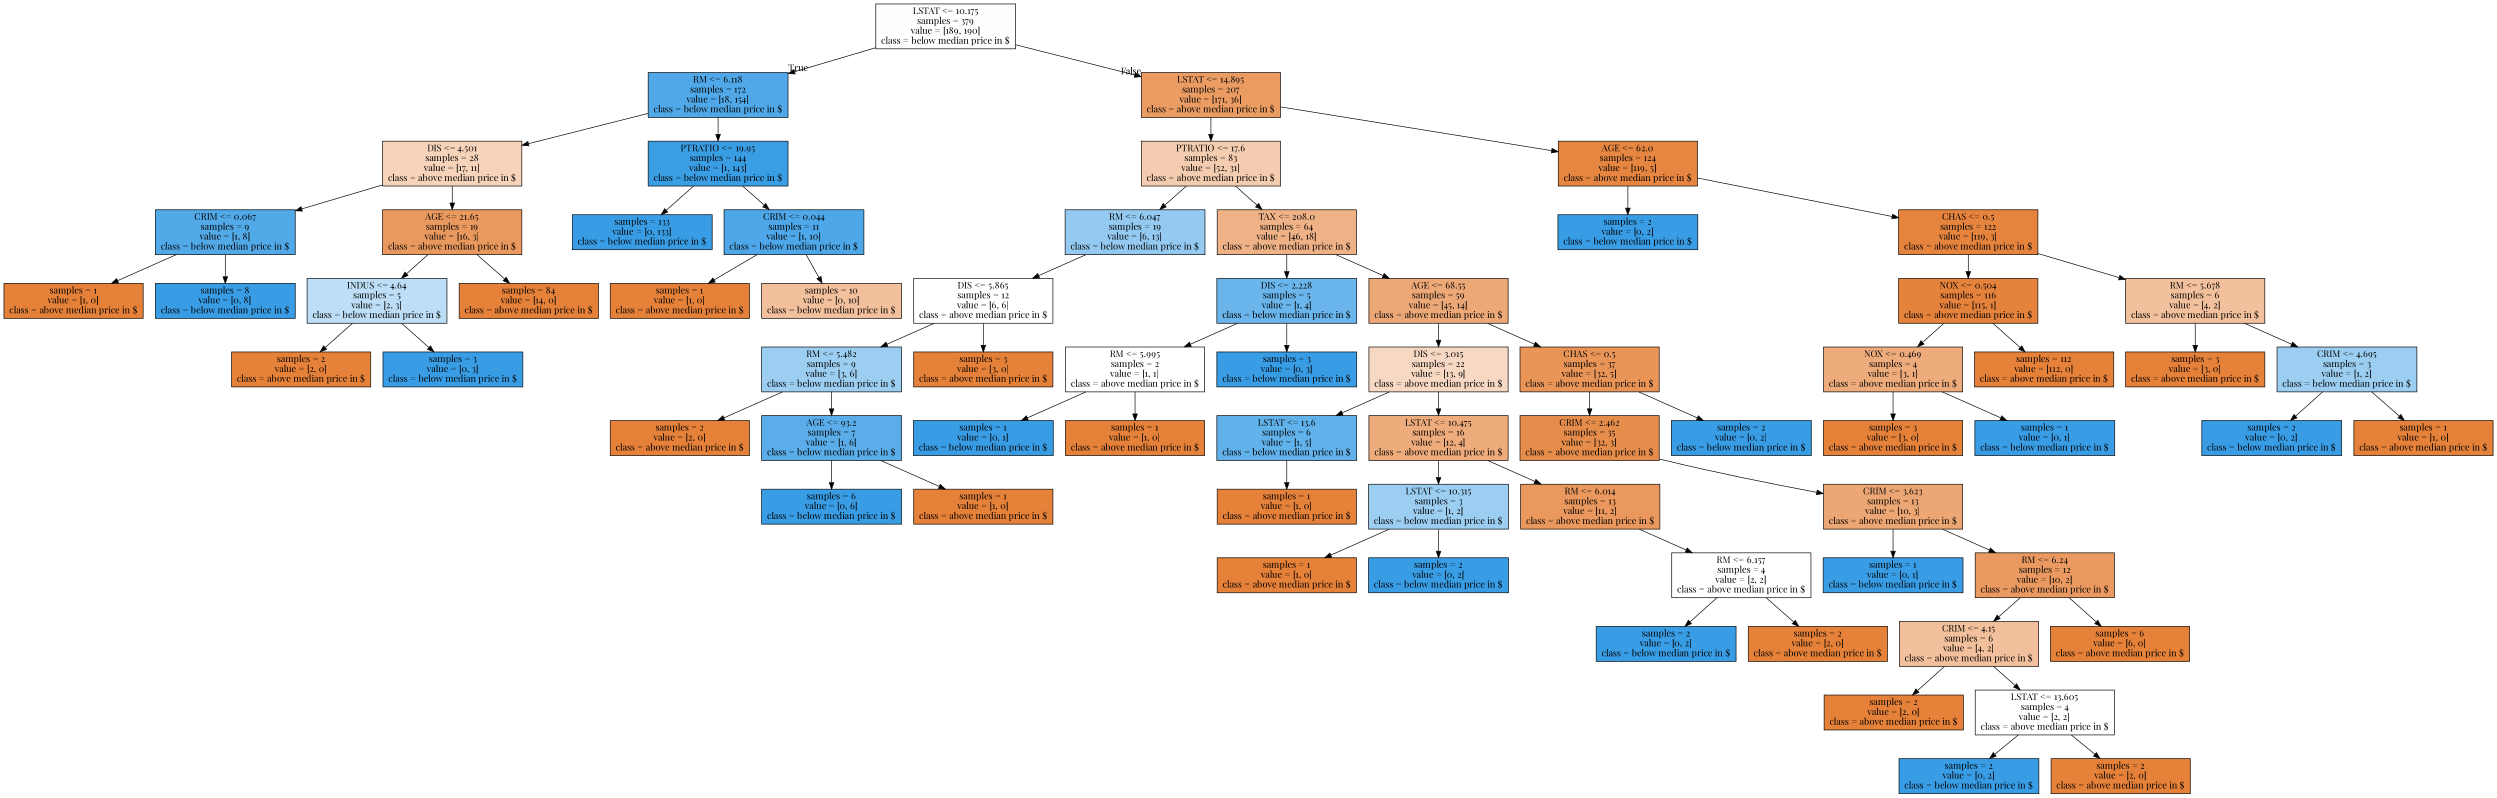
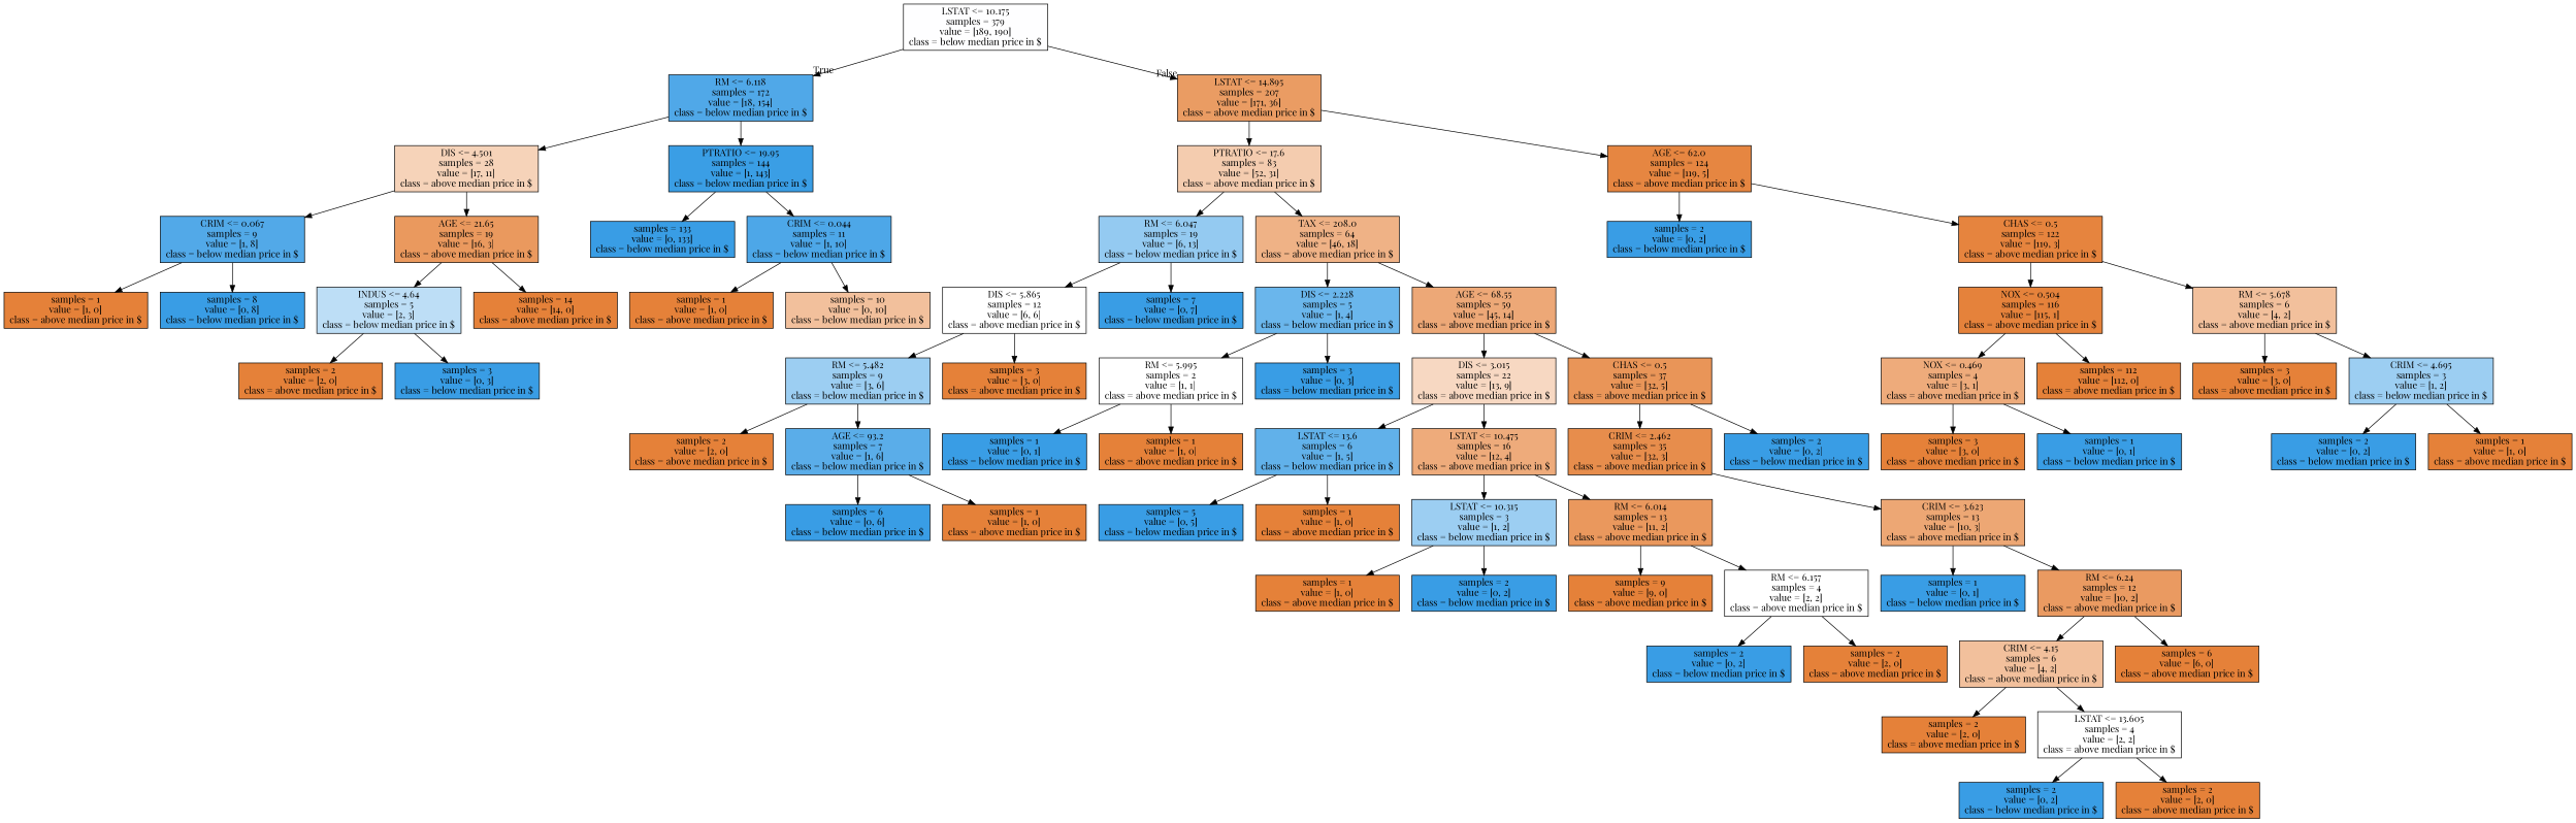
  digraph {
    fontname="Playfair Display"
    node [color=black fillcolor="#e58139" fontname="Playfair Display" shape=box style=filled]
    edge [fontname="Playfair Display"]
    n1 [fillcolor="#fefeff" label="LSTAT <= 10.175\nsamples = 379\nvalue = [189, 190]\nclass = below median price in $"]
    n2 [fillcolor="#50a8e8" label="RM <= 6.118\nsamples = 172\nvalue = [18, 154]\nclass = below median price in $"]
    n3 [fillcolor="#ea9c63" label="LSTAT <= 14.895\nsamples = 207\nvalue = [171, 36]\nclass = above median price in $"]
    n4 [fillcolor="#f6d3b9" label="DIS <= 4.501\nsamples = 28\nvalue = [17, 11]\nclass = above median price in $"]
    n5 [fillcolor="#3a9ee5" label="PTRATIO <= 19.95\nsamples = 144\nvalue = [1, 143]\nclass = below median price in $"]
    n6 [fillcolor="#f4ccaf" label="PTRATIO <= 17.6\nsamples = 83\nvalue = [52, 31]\nclass = above median price in $"]
    n7 [fillcolor="#e68641" label="AGE <= 62.0\nsamples = 124\nvalue = [119, 5]\nclass = above median price in $"]
    n8 [fillcolor="#52a9e8" label="CRIM <= 0.067\nsamples = 9\nvalue = [1, 8]\nclass = below median price in $"]
    n9 [fillcolor="#ea995e" label="AGE <= 21.65\nsamples = 19\nvalue = [16, 3]\nclass = above median price in $"]
    n10 [fillcolor="#399de5" label="samples = 133\nvalue = [0, 133]\nclass = below median price in $"]
    n11 [fillcolor="#4da7e8" label="CRIM <= 0.044\nsamples = 11\nvalue = [1, 10]\nclass = below median price in $"]
    n12 [label="samples = 1\nvalue = [1, 0]\nclass = above median price in $"]
    n13 [fillcolor="#399de5" label="samples = 8\nvalue = [0, 8]\nclass = below median price in $"]
    n14 [fillcolor="#bddef6" label="INDUS <= 4.64\nsamples = 5\nvalue = [2, 3]\nclass = below median price in $"]
-   n15 [label="samples = 84\nvalue = [14, 0]\nclass = above median price in $"]
+   n15 [label="samples = 14\nvalue = [14, 0]\nclass = above median price in $"]
    n16 [label="samples = 2\nvalue = [2, 0]\nclass = above median price in $"]
    n17 [fillcolor="#399de5" label="samples = 3\nvalue = [0, 3]\nclass = below median price in $"]
    n18 [label="samples = 1\nvalue = [1, 0]\nclass = above median price in $"]
    n19 [fillcolor="#f2c09c" label="samples = 10\nvalue = [0, 10]\nclass = below median price in $"]
    n20 [fillcolor="#94caf1" label="RM <= 6.047\nsamples = 19\nvalue = [6, 13]\nclass = below median price in $"]
    n21 [fillcolor="#efb286" label="TAX <= 208.0\nsamples = 64\nvalue = [46, 18]\nclass = above median price in $"]
    n22 [fillcolor="#399de5" label="samples = 2\nvalue = [0, 2]\nclass = below median price in $"]
    n23 [fillcolor="#e6843e" label="CHAS <= 0.5\nsamples = 122\nvalue = [119, 3]\nclass = above median price in $"]
    n24 [fillcolor="#ffffff" label="DIS <= 5.865\nsamples = 12\nvalue = [6, 6]\nclass = above median price in $"]
+   n25 [fillcolor="#399de5" label="samples = 7\nvalue = [0, 7]\nclass = below median price in $"]
    n26 [fillcolor="#6ab6ec" label="DIS <= 2.228\nsamples = 5\nvalue = [1, 4]\nclass = below median price in $"]
    n27 [fillcolor="#eda877" label="AGE <= 68.55\nsamples = 59\nvalue = [45, 14]\nclass = above median price in $"]
    n28 [fillcolor="#9ccef2" label="RM <= 5.482\nsamples = 9\nvalue = [3, 6]\nclass = below median price in $"]
    n29 [label="samples = 3\nvalue = [3, 0]\nclass = above median price in $"]
    n30 [label="samples = 2\nvalue = [2, 0]\nclass = above median price in $"]
    n31 [fillcolor="#5aade9" label="AGE <= 93.2\nsamples = 7\nvalue = [1, 6]\nclass = below median price in $"]
    n32 [fillcolor="#399de5" label="samples = 6\nvalue = [0, 6]\nclass = below median price in $"]
    n33 [label="samples = 1\nvalue = [1, 0]\nclass = above median price in $"]
    n34 [fillcolor="#ffffff" label="RM <= 5.995\nsamples = 2\nvalue = [1, 1]\nclass = above median price in $"]
    n35 [fillcolor="#399de5" label="samples = 3\nvalue = [0, 3]\nclass = below median price in $"]
    n36 [fillcolor="#f7d8c2" label="DIS <= 3.015\nsamples = 22\nvalue = [13, 9]\nclass = above median price in $"]
    n37 [fillcolor="#e99558" label="CHAS <= 0.5\nsamples = 37\nvalue = [32, 5]\nclass = above median price in $"]
    n38 [fillcolor="#399de5" label="samples = 1\nvalue = [0, 1]\nclass = below median price in $"]
    n39 [label="samples = 1\nvalue = [1, 0]\nclass = above median price in $"]
    n40 [fillcolor="#61b1ea" label="LSTAT <= 13.6\nsamples = 6\nvalue = [1, 5]\nclass = below median price in $"]
    n41 [fillcolor="#eeab7b" label="LSTAT <= 10.475\nsamples = 16\nvalue = [12, 4]\nclass = above median price in $"]
    n42 [fillcolor="#e78d4c" label="CRIM <= 2.462\nsamples = 35\nvalue = [32, 3]\nclass = above median price in $"]
    n43 [fillcolor="#399de5" label="samples = 2\nvalue = [0, 2]\nclass = below median price in $"]
+   n44 [fillcolor="#399de5" label="samples = 5\nvalue = [0, 5]\nclass = below median price in $"]
    n45 [label="samples = 1\nvalue = [1, 0]\nclass = above median price in $"]
    n46 [fillcolor="#9ccef2" label="LSTAT <= 10.315\nsamples = 3\nvalue = [1, 2]\nclass = below median price in $"]
    n47 [fillcolor="#ea985d" label="RM <= 6.014\nsamples = 13\nvalue = [11, 2]\nclass = above median price in $"]
    n48 [label="samples = 1\nvalue = [1, 0]\nclass = above median price in $"]
    n49 [fillcolor="#399de5" label="samples = 2\nvalue = [0, 2]\nclass = below median price in $"]
+   n50 [label="samples = 9\nvalue = [9, 0]\nclass = above median price in $"]
    n51 [fillcolor="#ffffff" label="RM <= 6.157\nsamples = 4\nvalue = [2, 2]\nclass = above median price in $"]
    n52 [fillcolor="#399de5" label="samples = 2\nvalue = [0, 2]\nclass = below median price in $"]
    n53 [label="samples = 2\nvalue = [2, 0]\nclass = above median price in $"]
    n54 [fillcolor="#eda774" label="CRIM <= 3.623\nsamples = 13\nvalue = [10, 3]\nclass = above median price in $"]
    n55 [fillcolor="#399de5" label="samples = 1\nvalue = [0, 1]\nclass = below median price in $"]
    n56 [fillcolor="#ea9a61" label="RM <= 6.24\nsamples = 12\nvalue = [10, 2]\nclass = above median price in $"]
    n57 [fillcolor="#f2c09c" label="CRIM <= 4.15\nsamples = 6\nvalue = [4, 2]\nclass = above median price in $"]
    n58 [label="samples = 6\nvalue = [6, 0]\nclass = above median price in $"]
    n59 [label="samples = 2\nvalue = [2, 0]\nclass = above median price in $"]
    n60 [fillcolor="#ffffff" label="LSTAT <= 13.605\nsamples = 4\nvalue = [2, 2]\nclass = above median price in $"]
    n61 [fillcolor="#399de5" label="samples = 2\nvalue = [0, 2]\nclass = below median price in $"]
    n62 [label="samples = 2\nvalue = [2, 0]\nclass = above median price in $"]
    n63 [fillcolor="#e5823b" label="NOX <= 0.504\nsamples = 116\nvalue = [115, 1]\nclass = above median price in $"]
    n64 [fillcolor="#f2c09c" label="RM <= 5.678\nsamples = 6\nvalue = [4, 2]\nclass = above median price in $"]
    n65 [fillcolor="#eeab7b" label="NOX <= 0.469\nsamples = 4\nvalue = [3, 1]\nclass = above median price in $"]
    n66 [label="samples = 112\nvalue = [112, 0]\nclass = above median price in $"]
    n67 [label="samples = 3\nvalue = [3, 0]\nclass = above median price in $"]
    n68 [fillcolor="#9ccef2" label="CRIM <= 4.695\nsamples = 3\nvalue = [1, 2]\nclass = below median price in $"]
    n69 [label="samples = 3\nvalue = [3, 0]\nclass = above median price in $"]
    n70 [fillcolor="#399de5" label="samples = 1\nvalue = [0, 1]\nclass = below median price in $"]
    n71 [fillcolor="#399de5" label="samples = 2\nvalue = [0, 2]\nclass = below median price in $"]
    n72 [label="samples = 1\nvalue = [1, 0]\nclass = above median price in $"]
    n1 -> n2 [headlabel=True labelangle=45 labeldistance=2.5]
    n1 -> n3 [headlabel=False labelangle=-45 labeldistance=2.5]
    n2 -> n4
    n2 -> n5
    n3 -> n6
    n3 -> n7
    n4 -> n8
    n4 -> n9
    n5 -> n10
    n5 -> n11
    n6 -> n20
    n6 -> n21
    n7 -> n22
    n7 -> n23
    n8 -> n12
    n8 -> n13
    n9 -> n14
    n9 -> n15
    n11 -> n18
    n11 -> n19
    n14 -> n16
    n14 -> n17
    n20 -> n24
+   n20 -> n25
    n21 -> n26
    n21 -> n27
    n23 -> n63
    n23 -> n64
    n24 -> n28
    n24 -> n29
    n26 -> n34
    n26 -> n35
    n27 -> n36
    n27 -> n37
    n28 -> n30
    n28 -> n31
    n31 -> n32
    n31 -> n33
    n34 -> n38
    n34 -> n39
    n36 -> n40
    n36 -> n41
    n37 -> n42
    n37 -> n43
+   n40 -> n44
    n40 -> n45
    n41 -> n46
    n41 -> n47
    n42 -> n54
    n46 -> n48
    n46 -> n49
+   n47 -> n50
    n47 -> n51
    n51 -> n52
    n51 -> n53
    n54 -> n55
    n54 -> n56
    n56 -> n57
    n56 -> n58
    n57 -> n59
    n57 -> n60
    n60 -> n61
    n60 -> n62
    n63 -> n65
    n63 -> n66
    n64 -> n67
    n64 -> n68
    n65 -> n69
    n65 -> n70
    n68 -> n71
    n68 -> n72
  }
